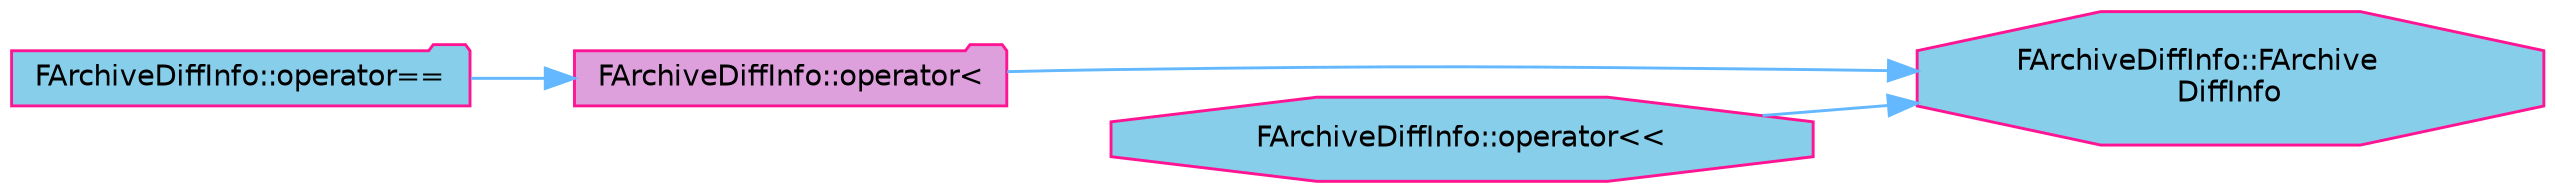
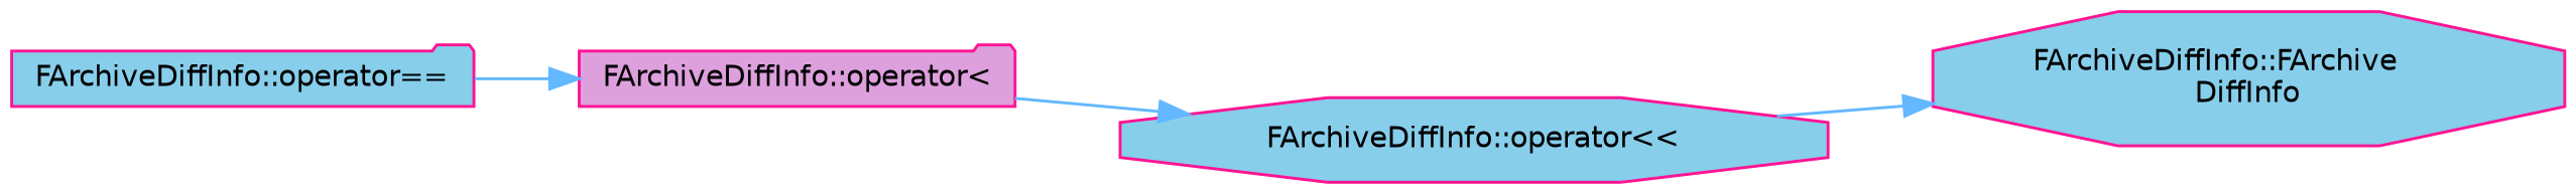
  digraph {
    rankdir=RL
    node [color=deeppink fillcolor=skyblue fontname=Helvetica fontsize=10 shape=octagon style=filled]
    edge [color=steelblue1 dir=back fontname=Helvetica fontsize=10 labelfontname=Helvetica labelfontsize=10 style=solid]
    n1 [fontcolor=black height=0.2 label="FArchiveDiffInfo::FArchive\lDiffInfo" width=0.4]
    n2 [fillcolor=plum height=0.2 label="FArchiveDiffInfo::operator\<" shape=folder width=0.4]
    n3 [height=0.2 label="FArchiveDiffInfo::operator\<\<" width=0.4]
    n4 [height=0.2 label="FArchiveDiffInfo::operator==" shape=folder width=0.4]
-   n1 -> n2
+   n3 -> n2
    n1 -> n3
    n2 -> n4
  }
